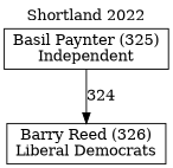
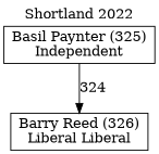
  digraph {
    label="Shortland 2022"
    labelloc=t
    mclimit=10
    node [shape=box]
-   n1 [label="Barry Reed (326)\nLiberal Democrats"]
+   n1 [label="Barry Reed (326)\nLiberal Liberal"]
    n2 [label="Basil Paynter (325)\nIndependent"]
    n2 -> n1 [label=324]
  }
